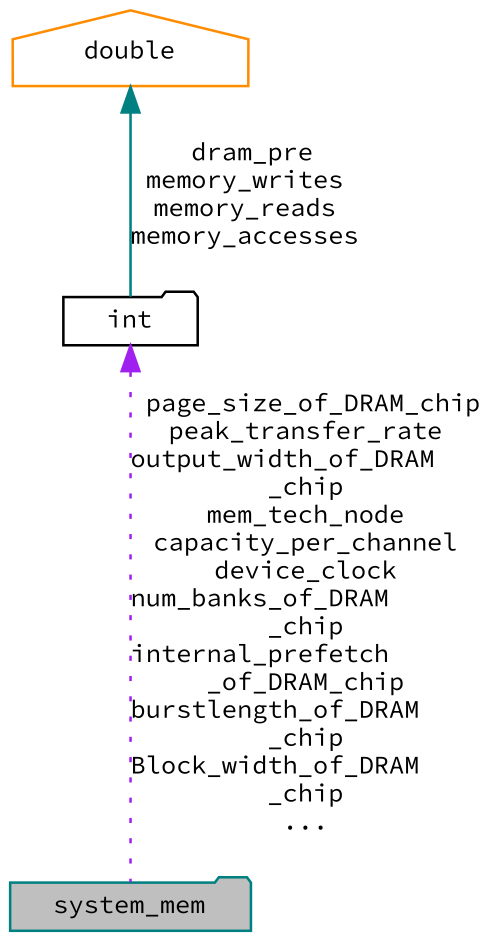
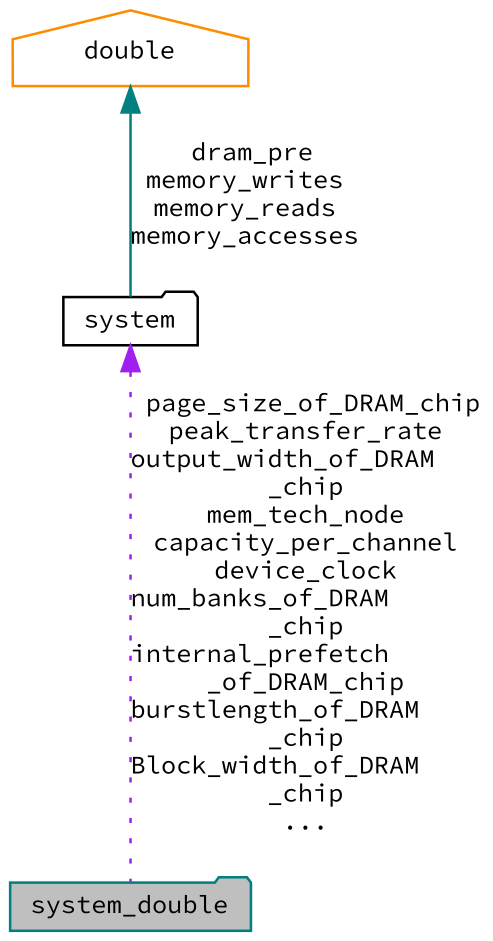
  digraph {
    fontname="Source Code Pro"
    node [fontname="Source Code Pro" fontsize=10 shape=folder]
    edge [dir=back fontname="Source Code Pro" fontsize=10 labelfontname=FreeSans labelfontsize=10]
-   n1 [color=teal fillcolor=grey75 fontcolor=black height=0.2 label=system_mem style=filled width=0.4]
+   n1 [color=teal fillcolor=grey75 fontcolor=black height=0.2 label=system_double style=filled width=0.4]
    n2 [color=darkorange height=0.2 label=double shape=house width=0.4]
-   n3 [color=black height=0.2 label=int width=0.4]
+   n3 [color=black height=0.2 label=system width=0.4]
    n2 -> n3 [color=teal label=" dram_pre\nmemory_writes\nmemory_reads\nmemory_accesses" style=solid]
    n3 -> n1 [color=purple label=" page_size_of_DRAM_chip\npeak_transfer_rate\noutput_width_of_DRAM\l_chip\nmem_tech_node\ncapacity_per_channel\ndevice_clock\nnum_banks_of_DRAM\l_chip\ninternal_prefetch\l_of_DRAM_chip\nburstlength_of_DRAM\l_chip\nBlock_width_of_DRAM\l_chip\n..." style=dotted]
  }
